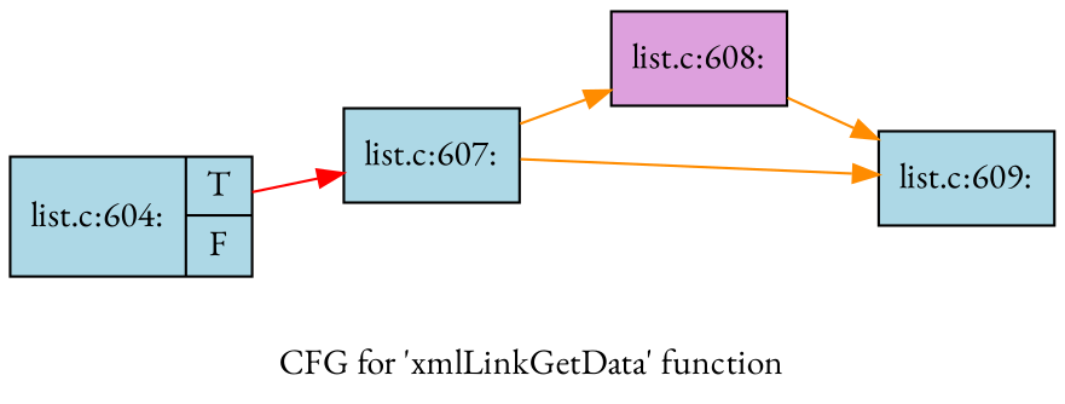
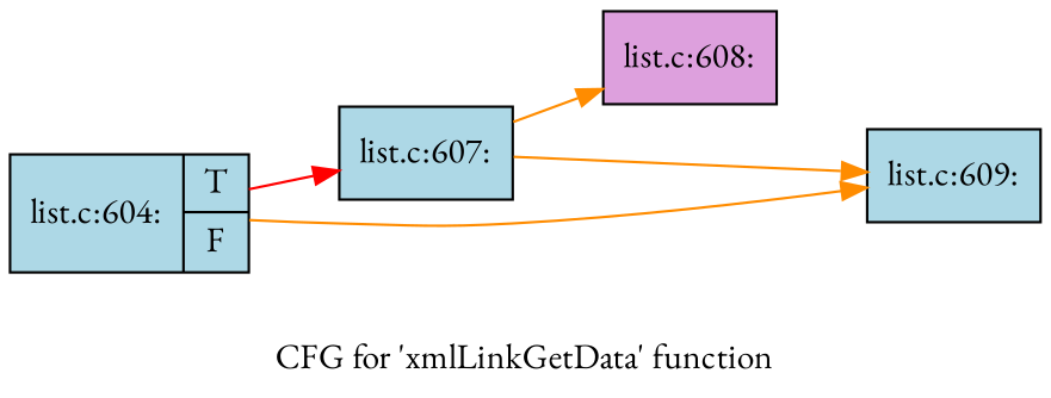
  digraph {
    fontname="EB Garamond"
    label="CFG for 'xmlLinkGetData' function"
    rankdir=LR
    node [fillcolor=lightblue fontname="EB Garamond" shape=record style=filled]
    edge [color=darkorange fontname="EB Garamond"]
    n1 [label="{list.c:604:|{<s0>T|<s1>F}}"]
    n2 [label="{list.c:607:}"]
    n3 [fillcolor=plum label="{list.c:608:}"]
    n4 [label="{list.c:609:}"]
    n1 -> n2 [color=red]
    n2 -> n3
    n2 -> n4
-   n3 -> n4
+   n1 -> n4
  }
